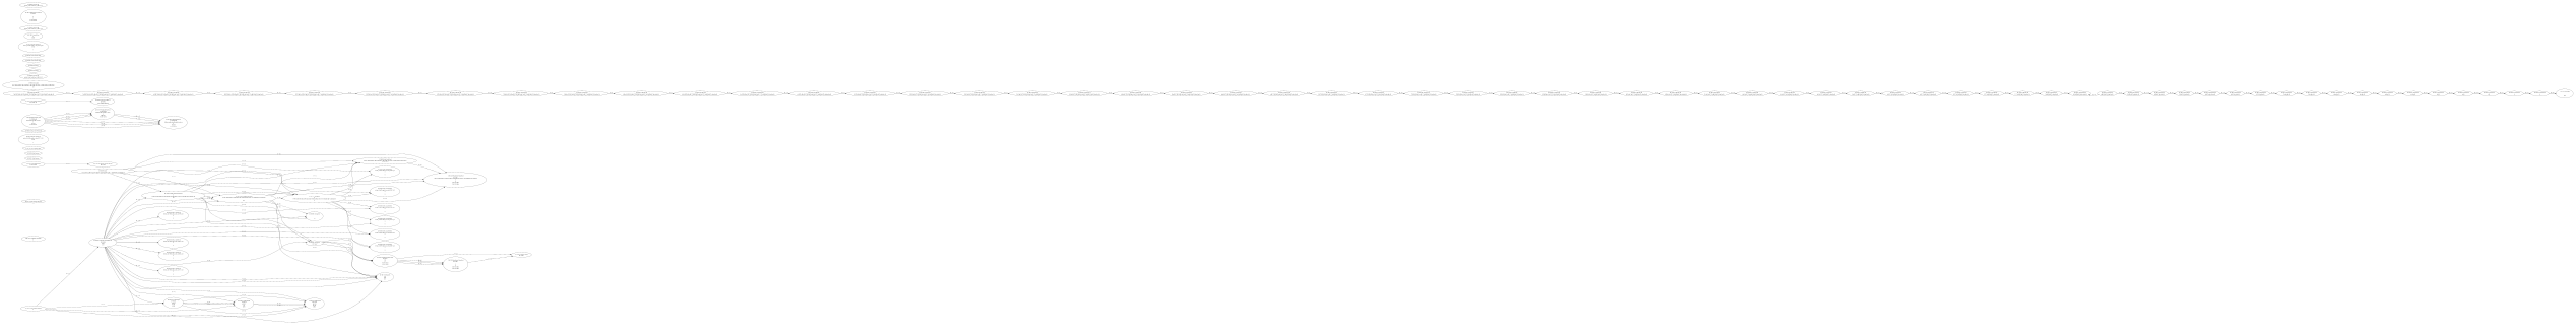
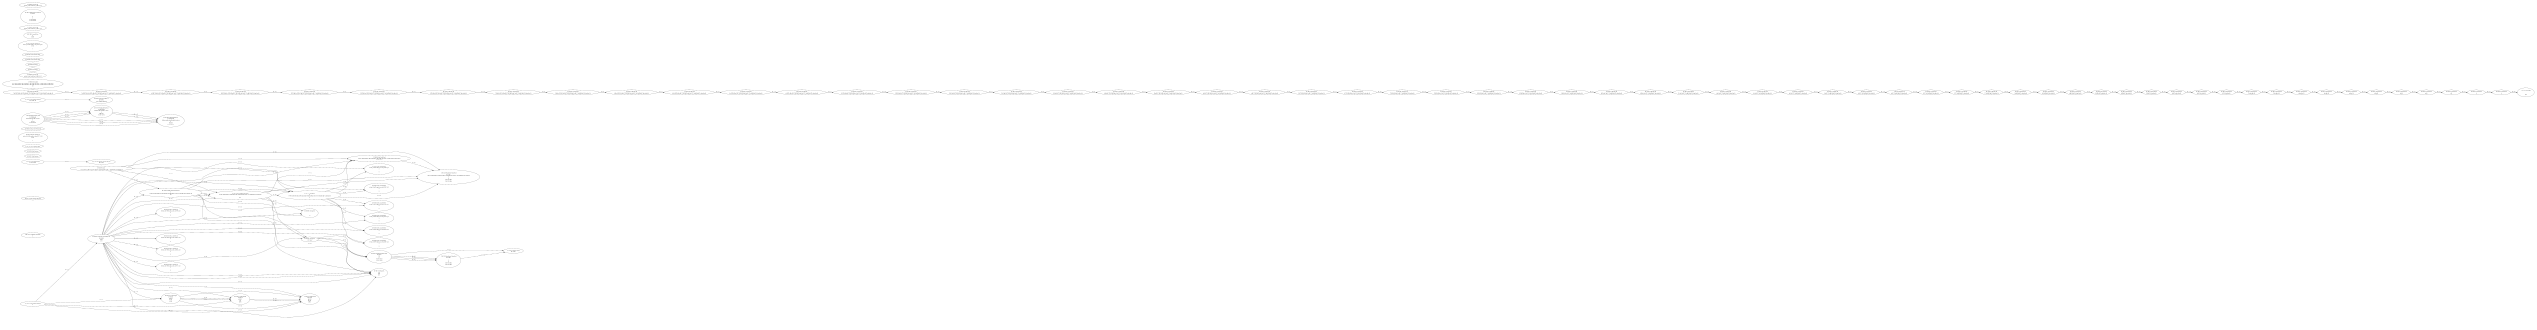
  digraph {
    fontname=Roboto
    rankdir=LR
    node [fontname=Roboto]
    edge [fontname=Roboto]
    n1 [label="4513876.main\n17997c6f08706bfcc59f2c0be0b773803dffcde1e65111e8d45eb07cdee8acf6"]
    n2 [label="4216059.GetModuleFileNameA\n0\n17997c6f08706bfcc59f2c0be0b773803dffcde1e65111e8d45eb07cdee8acf6\n261"]
    n3 [label="4215636.GetLongPathNameA\n17997c6f08706bfcc59f2c0be0b773803dffcde1e65111e8d45eb07cdee8acf6\n\n261"]
    n4 [label="4215771.lstrcpynA\n17\n17997c6f08706bfcc59f2c0be0b773803dffcde1e65111e8d45eb07cdee8acf6\n3"]
    n5 [label="4215849.FindFirstFileA\n17997c6f08706bfcc59f2c0be0b773803dffcde1e65111e8d45eb07cdee8acf6\n2147412422"]
    n6 [label="4216222.RegQueryValueExA\n4215407\n17997c6f08706bfcc59f2c0be0b773803dffcde1e65111e8d45eb07cdee8acf6\n0\n0\n2147413062\n2147413056"]
    n7 [label="4215979.lstrcpynA\n1717261"]
    n8 [label="4216315.lstrcpynA\nPZM\nPZM\n261"]
    n9 [label="4215658.lstrcpynA\n\n\n261"]
    n10 [label="4216334.GetLocaleInfoA\nretval_GetThreadLocale_32881_32\n3\n\n5"]
    n11 [label="4216334.GetLocaleInfoA\nretval_GetThreadLocale_32903_82\n3\n\n5"]
    n12 [label="4216334.GetLocaleInfoA\nretval_GetThreadLocale_32921_32\n3\n\n5"]
    n13 [label="4216334.GetLocaleInfoA\nretval_GetThreadLocale_32873_32\n3\n\n5"]
    n14 [label="4216334.GetLocaleInfoA\nretval_GetThreadLocale_32942_32\n3\n\n5"]
    n15 [label="4216334.GetLocaleInfoA\nretval_GetThreadLocale_32912_32\n3\n\n5"]
    n16 [label="4219052.GetModuleHandleA\n0"]
    n17 [label="4215402.GetModuleFileNameA\n4194304\nPZM\n261"]
    n18 [label="4218370.LoadStringA\n4194304\n65503\nXo@\n4096"]
    n19 [label="4218370.LoadStringA\n4194304\n65502\nPo@\n4096"]
    n20 [label="4218370.LoadStringA\n4194304\n65500\n@o@\n4096"]
    n21 [label="4216334.GetLocaleInfoA\nretval_GetThreadLocale_32798_32\n3\n\n5"]
    n22 [label="4216334.GetLocaleInfoA\nretval_GetThreadLocale_32801_32\n3\n\n5"]
    n23 [label="4216334.GetLocaleInfoA\nretval_GetThreadLocale_32800_32\n3\n\n5"]
    n24 [label="4216334.GetLocaleInfoA\nretval_GetThreadLocale_32777_32\n3\n\n5"]
    n25 [label="4207321.GetKeyboardType\n0"]
    n26 [label="4218711.GetCommandLineA\n"]
    n27 [label="4199190.GetStartupInfoA\n2147417460"]
    n28 [label="4201359.InitializeCriticalSection\n4527560"]
    n29 [label="4218731.GetVersion\n"]
    n30 [label="4218748.GetVersion\n"]
    n31 [label="4218776.GetThreadLocale\n"]
    n32 [label="4218446.GetLocaleInfoA\nretval_GetThreadLocale_32771_32\n4100\n\n7"]
    n33 [label="4218808.GetCurrentThreadId\n"]
    n34 [label="4216222.RegQueryValueExA\n4215407\n170\n0\n2147413062\n2147413056"]
    n35 [label="4216089.RegOpenKeyExA\n2147483649\nSoftware\Borland\Locales\n0\n983065\n2147413072"]
    n36 [label="4216119.RegOpenKeyExA\n2147483650\nSoftware\Borland\Locales\n0\n983065\n2147413072"]
    n37 [label="4216149.RegOpenKeyExA\n2147483649\nSoftware\Borland\Delphi\Locales\n0\n983065\n2147413072"]
    n38 [label="4215589.GetModuleHandleA\nkernel32.dll"]
    n39 [label="4215606.GetProcAddress\n6295592\nGetLongPathNameA"]
    n40 [label="4215532.CharNextA\n97c6f08706bfcc59f2c0be0b773803dffcde1e65111e8d45eb07cdee8acf6"]
    n41 [label="4215532.CharNextA\n7c6f08706bfcc59f2c0be0b773803dffcde1e65111e8d45eb07cdee8acf6"]
    n42 [label="4215532.CharNextA\nc6f08706bfcc59f2c0be0b773803dffcde1e65111e8d45eb07cdee8acf6"]
    n43 [label="4215532.CharNextA\n6f08706bfcc59f2c0be0b773803dffcde1e65111e8d45eb07cdee8acf6"]
    n44 [label="4215532.CharNextA\nf08706bfcc59f2c0be0b773803dffcde1e65111e8d45eb07cdee8acf6"]
    n45 [label="4215532.CharNextA\n08706bfcc59f2c0be0b773803dffcde1e65111e8d45eb07cdee8acf6"]
    n46 [label="4215532.CharNextA\n8706bfcc59f2c0be0b773803dffcde1e65111e8d45eb07cdee8acf6"]
    n47 [label="4215532.CharNextA\n706bfcc59f2c0be0b773803dffcde1e65111e8d45eb07cdee8acf6"]
    n48 [label="4215532.CharNextA\n06bfcc59f2c0be0b773803dffcde1e65111e8d45eb07cdee8acf6"]
    n49 [label="4215532.CharNextA\n6bfcc59f2c0be0b773803dffcde1e65111e8d45eb07cdee8acf6"]
    n50 [label="4215532.CharNextA\nbfcc59f2c0be0b773803dffcde1e65111e8d45eb07cdee8acf6"]
    n51 [label="4215532.CharNextA\nfcc59f2c0be0b773803dffcde1e65111e8d45eb07cdee8acf6"]
    n52 [label="4215532.CharNextA\ncc59f2c0be0b773803dffcde1e65111e8d45eb07cdee8acf6"]
    n53 [label="4215532.CharNextA\nc59f2c0be0b773803dffcde1e65111e8d45eb07cdee8acf6"]
    n54 [label="4215532.CharNextA\n59f2c0be0b773803dffcde1e65111e8d45eb07cdee8acf6"]
    n55 [label="4215532.CharNextA\n9f2c0be0b773803dffcde1e65111e8d45eb07cdee8acf6"]
    n56 [label="4215532.CharNextA\nf2c0be0b773803dffcde1e65111e8d45eb07cdee8acf6"]
    n57 [label="4215532.CharNextA\n2c0be0b773803dffcde1e65111e8d45eb07cdee8acf6"]
    n58 [label="4215532.CharNextA\nc0be0b773803dffcde1e65111e8d45eb07cdee8acf6"]
    n59 [label="4215532.CharNextA\n0be0b773803dffcde1e65111e8d45eb07cdee8acf6"]
    n60 [label="4215532.CharNextA\nbe0b773803dffcde1e65111e8d45eb07cdee8acf6"]
    n61 [label="4215532.CharNextA\ne0b773803dffcde1e65111e8d45eb07cdee8acf6"]
    n62 [label="4215532.CharNextA\n0b773803dffcde1e65111e8d45eb07cdee8acf6"]
    n63 [label="4215532.CharNextA\nb773803dffcde1e65111e8d45eb07cdee8acf6"]
    n64 [label="4215532.CharNextA\n773803dffcde1e65111e8d45eb07cdee8acf6"]
    n65 [label="4215532.CharNextA\n73803dffcde1e65111e8d45eb07cdee8acf6"]
    n66 [label="4215532.CharNextA\n3803dffcde1e65111e8d45eb07cdee8acf6"]
    n67 [label="4215532.CharNextA\n803dffcde1e65111e8d45eb07cdee8acf6"]
    n68 [label="4215532.CharNextA\n03dffcde1e65111e8d45eb07cdee8acf6"]
    n69 [label="4215532.CharNextA\n3dffcde1e65111e8d45eb07cdee8acf6"]
    n70 [label="4215532.CharNextA\ndffcde1e65111e8d45eb07cdee8acf6"]
    n71 [label="4215532.CharNextA\nffcde1e65111e8d45eb07cdee8acf6"]
    n72 [label="4215532.CharNextA\nfcde1e65111e8d45eb07cdee8acf6"]
    n73 [label="4215532.CharNextA\ncde1e65111e8d45eb07cdee8acf6"]
    n74 [label="4215532.CharNextA\nde1e65111e8d45eb07cdee8acf6"]
    n75 [label="4215532.CharNextA\ne1e65111e8d45eb07cdee8acf6"]
    n76 [label="4215532.CharNextA\n1e65111e8d45eb07cdee8acf6"]
    n77 [label="4215532.CharNextA\ne65111e8d45eb07cdee8acf6"]
    n78 [label="4215532.CharNextA\n65111e8d45eb07cdee8acf6"]
    n79 [label="4215532.CharNextA\n5111e8d45eb07cdee8acf6"]
    n80 [label="4215532.CharNextA\n111e8d45eb07cdee8acf6"]
    n81 [label="4215532.CharNextA\n11e8d45eb07cdee8acf6"]
    n82 [label="4215532.CharNextA\n1e8d45eb07cdee8acf6"]
    n83 [label="4215532.CharNextA\ne8d45eb07cdee8acf6"]
    n84 [label="4215532.CharNextA\n8d45eb07cdee8acf6"]
    n85 [label="4215532.CharNextA\nd45eb07cdee8acf6"]
    n86 [label="4215532.CharNextA\n45eb07cdee8acf6"]
    n87 [label="4215532.CharNextA\n5eb07cdee8acf6"]
    n88 [label="4215532.CharNextA\neb07cdee8acf6"]
    n89 [label="4215532.CharNextA\nb07cdee8acf6"]
    n90 [label="4215532.CharNextA\n07cdee8acf6"]
    n91 [label="4215532.CharNextA\n7cdee8acf6"]
    n92 [label="4215532.CharNextA\ncdee8acf6"]
    n93 [label="4215532.CharNextA\ndee8acf6"]
    n94 [label="4215532.CharNextA\nee8acf6"]
    n95 [label="4215532.CharNextA\ne8acf6"]
    n96 [label="4215532.CharNextA\n8acf6"]
    n97 [label="4215532.CharNextA\nacf6"]
    n98 [label="4215532.CharNextA\ncf6"]
    n99 [label="4215532.CharNextA\nf6"]
    n100 [label="4215532.CharNextA\n6"]
    n101 [label="4215926.lstrcpynA\n\n\n258"]
    n102 [label="4215830.lstrcpynA\n997c6f08706bfcc59f2c0be0b773803dffcde1e65111e8d45eb07cdee8acf6\n997c6f08706bfcc59f2c0be0b773803dffcde1e65111e8d45eb07cdee8acf6\n63"]
    n103 [label="4215862.FindClose\nretval_FindFirstFileA_32845_32"]
    n104 [label="4215874.lstrlenA\n"]
    n105 [label="4215938.lstrlenA\n"]
    n106 [label="4216252.RegQueryValueExA\n4215407\n\n0\n0\n2147413062\n2147413056"]
    n107 [label="4216286.RegCloseKey\n4215407"]
    n108 [label="4216328.GetThreadLocale\n"]
    n109 [label="4218793.GetThreadLocale\n"]
    n110 [label="4218446.GetLocaleInfoA\nretval_GetThreadLocale_32768_32\n4100\n\n7"]
    n111 [label="4201420.LocalAlloc\n0\n4088"]
    n112 [label="4215862.FindClose\nretval_FindFirstFileA_32831_32"]
    n113 [label="4216222.RegQueryValueExA\n4215407\n\n0\n0\n2147413062\n2147413056"]
    n114 [label="4215862.FindClose\nretval_FindFirstFileA_32854_32"]
    n1 -> n2 [label="(1-->2)"]
    n1 -> n3 [label="(1-->1)"]
    n1 -> n4 [label="(1-->2)"]
    n1 -> n5 [label="(1-->1)"]
    n1 -> n6 [label="(1-->2)"]
    n2 -> n3 [label="(2-->1)"]
    n2 -> n3 [label="(3-->3)"]
    n2 -> n4 [label="(2-->2)"]
    n2 -> n5 [label="(2-->1)"]
    n2 -> n6 [label="(2-->2)"]
    n2 -> n7 [label="(3-->3)"]
    n2 -> n8 [label="(3-->3)"]
    n2 -> n9 [label="(3-->3)"]
    n3 -> n4 [label="(1-->2)"]
    n3 -> n5 [label="(1-->1)"]
    n3 -> n6 [label="(1-->2)"]
    n3 -> n7 [label="(3-->3)"]
    n3 -> n8 [label="(3-->3)"]
    n3 -> n9 [label="(3-->3)"]
    n4 -> n5 [label="(2-->1)"]
    n4 -> n6 [label="(2-->2)"]
    n4 -> n10 [label="(3-->2)"]
    n4 -> n11 [label="(3-->2)"]
    n4 -> n12 [label="(3-->2)"]
    n4 -> n13 [label="(3-->2)"]
    n4 -> n14 [label="(3-->2)"]
    n4 -> n15 [label="(3-->2)"]
    n5 -> n6 [label="(1-->2)"]
    n7 -> n8 [label="(3-->3)"]
    n7 -> n34 [label="(1-->2)"]
    n7 -> n34 [label="(2-->2)"]
    n7 -> n34 [label="(0-->2)"]
    n16 -> n17 [label="(0-->1)"]
    n16 -> n18 [label="(0-->1)"]
    n16 -> n19 [label="(0-->1)"]
    n16 -> n20 [label="(0-->1)"]
    n17 -> n2 [label="(3-->3)"]
    n17 -> n3 [label="(3-->3)"]
    n17 -> n4 [label="(0-->3)"]
    n17 -> n7 [label="(3-->3)"]
    n17 -> n8 [label="(2-->1)"]
    n17 -> n8 [label="(2-->2)"]
    n17 -> n8 [label="(3-->3)"]
    n17 -> n8 [label="(2-->0)"]
    n17 -> n9 [label="(3-->3)"]
    n17 -> n10 [label="(0-->2)"]
    n17 -> n11 [label="(0-->2)"]
    n17 -> n12 [label="(0-->2)"]
    n17 -> n13 [label="(0-->2)"]
    n17 -> n14 [label="(0-->2)"]
    n17 -> n15 [label="(0-->2)"]
    n17 -> n18 [label="(1-->1)"]
    n17 -> n19 [label="(1-->1)"]
    n17 -> n20 [label="(1-->1)"]
    n17 -> n21 [label="(0-->2)"]
    n17 -> n22 [label="(0-->2)"]
    n17 -> n23 [label="(0-->2)"]
    n17 -> n24 [label="(0-->2)"]
    n18 -> n19 [label="(1-->1)"]
    n18 -> n19 [label="(4-->4)"]
    n18 -> n20 [label="(1-->1)"]
    n18 -> n20 [label="(4-->4)"]
    n19 -> n20 [label="(1-->1)"]
    n19 -> n20 [label="(4-->4)"]
    n27 -> n28 [label="(0-->0)"]
    n34 -> n106 [label="(1-->1)"]
    n34 -> n106 [label="(5-->5)"]
    n34 -> n106 [label="(6-->6)"]
    n34 -> n107 [label="(1-->1)"]
    n35 -> n36 [label="(2-->2)"]
    n35 -> n36 [label="(4-->4)"]
    n35 -> n36 [label="(5-->5)"]
    n35 -> n37 [label="(1-->1)"]
    n35 -> n37 [label="(4-->4)"]
    n35 -> n37 [label="(5-->5)"]
    n36 -> n37 [label="(4-->4)"]
    n36 -> n37 [label="(5-->5)"]
    n38 -> n39 [label="(0-->1)"]
    n40 -> n41 [label="(0-->1)"]
    n41 -> n42 [label="(0-->1)"]
    n42 -> n43 [label="(0-->1)"]
    n43 -> n44 [label="(0-->1)"]
    n44 -> n45 [label="(0-->1)"]
    n45 -> n46 [label="(0-->1)"]
    n46 -> n47 [label="(0-->1)"]
    n47 -> n48 [label="(0-->1)"]
    n48 -> n49 [label="(0-->1)"]
    n49 -> n50 [label="(0-->1)"]
    n50 -> n51 [label="(0-->1)"]
    n51 -> n52 [label="(0-->1)"]
    n52 -> n53 [label="(0-->1)"]
    n53 -> n54 [label="(0-->1)"]
    n54 -> n55 [label="(0-->1)"]
    n55 -> n56 [label="(0-->1)"]
    n56 -> n57 [label="(0-->1)"]
    n57 -> n58 [label="(0-->1)"]
    n58 -> n59 [label="(0-->1)"]
    n59 -> n60 [label="(0-->1)"]
    n60 -> n61 [label="(0-->1)"]
    n61 -> n62 [label="(0-->1)"]
    n62 -> n63 [label="(0-->1)"]
    n63 -> n64 [label="(0-->1)"]
    n64 -> n65 [label="(0-->1)"]
    n65 -> n66 [label="(0-->1)"]
    n66 -> n67 [label="(0-->1)"]
    n67 -> n68 [label="(0-->1)"]
    n68 -> n69 [label="(0-->1)"]
    n69 -> n70 [label="(0-->1)"]
    n70 -> n71 [label="(0-->1)"]
    n71 -> n72 [label="(0-->1)"]
    n72 -> n73 [label="(0-->1)"]
    n73 -> n74 [label="(0-->1)"]
    n74 -> n75 [label="(0-->1)"]
    n75 -> n76 [label="(0-->1)"]
    n76 -> n77 [label="(0-->1)"]
    n77 -> n78 [label="(0-->1)"]
    n78 -> n79 [label="(0-->1)"]
    n79 -> n80 [label="(0-->1)"]
    n80 -> n81 [label="(0-->1)"]
    n81 -> n82 [label="(0-->1)"]
-   n83 -> n82 [label="(0-->1)"]
+   n82 -> n83 [label="(0-->1)"]
    n83 -> n84 [label="(0-->1)"]
    n84 -> n85 [label="(0-->1)"]
    n85 -> n86 [label="(0-->1)"]
    n86 -> n87 [label="(0-->1)"]
    n87 -> n88 [label="(0-->1)"]
    n88 -> n89 [label="(0-->1)"]
    n89 -> n90 [label="(0-->1)"]
    n90 -> n91 [label="(0-->1)"]
    n91 -> n92 [label="(0-->1)"]
    n92 -> n93 [label="(0-->1)"]
    n93 -> n94 [label="(0-->1)"]
    n94 -> n95 [label="(0-->1)"]
    n95 -> n96 [label="(0-->1)"]
    n96 -> n97 [label="(0-->1)"]
    n97 -> n98 [label="(0-->1)"]
    n98 -> n99 [label="(0-->1)"]
    n99 -> n100 [label="(0-->1)"]
    n100 -> n101 [label="(0-->0)"]
    n106 -> n107 [label="(1-->1)"]
  }
